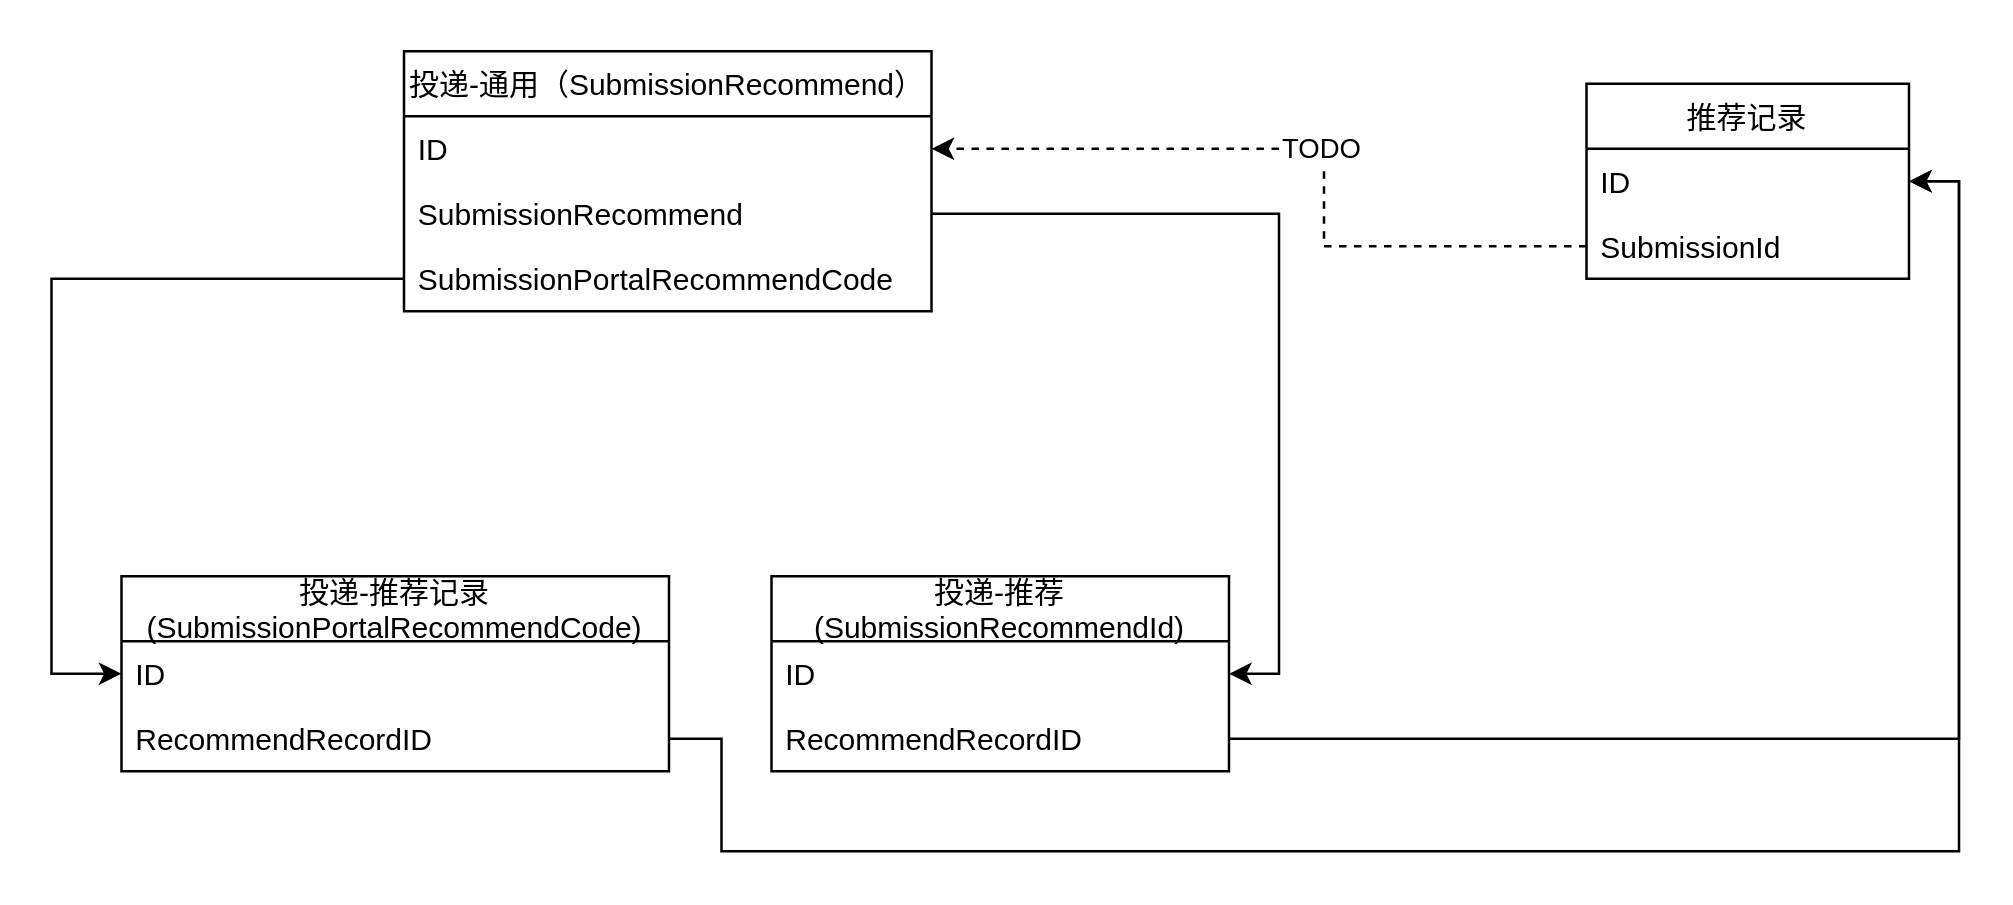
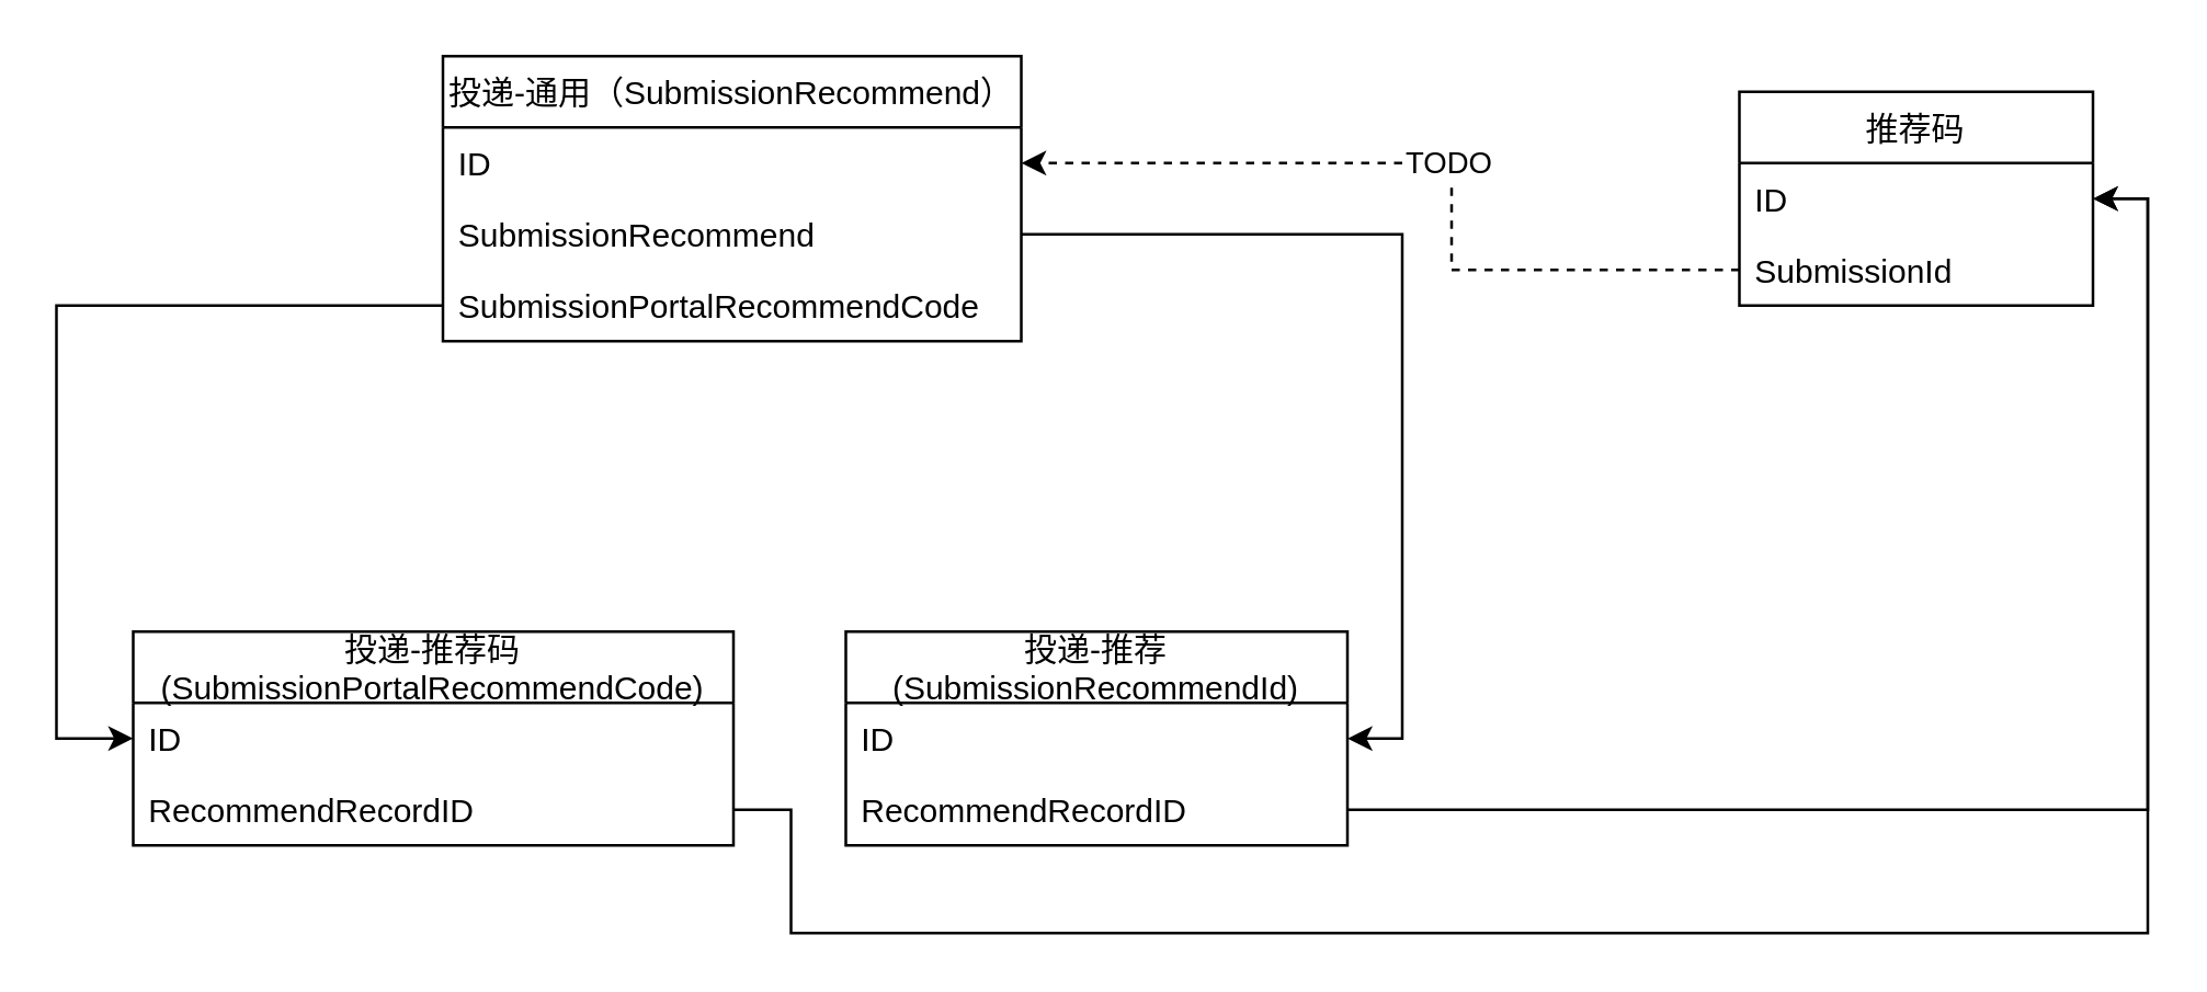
  <mxCell id="0" />
  <mxCell id="1" parent="0" />
  <mxCell id="2" value="投递-通用（SubmissionRecommend）" style="swimlane;fontStyle=0;childLayout=stackLayout;horizontal=1;startSize=26;horizontalStack=0;resizeParent=1;resizeParentMax=0;resizeLast=0;collapsible=1;marginBottom=0;" vertex="1" parent="1"><mxGeometry x="161" y="20" width="211" height="104" as="geometry" /></mxCell>
  <mxCell id="3" value="ID" style="text;strokeColor=none;fillColor=none;align=left;verticalAlign=top;spacingLeft=4;spacingRight=4;overflow=hidden;rotatable=0;points=[[0,0.5],[1,0.5]];portConstraint=eastwest;" vertex="1" parent="2"><mxGeometry y="26" width="211" height="26" as="geometry" /></mxCell>
  <mxCell id="4" value="SubmissionRecommend" style="text;strokeColor=none;fillColor=none;align=left;verticalAlign=top;spacingLeft=4;spacingRight=4;overflow=hidden;rotatable=0;points=[[0,0.5],[1,0.5]];portConstraint=eastwest;" vertex="1" parent="2"><mxGeometry y="52" width="211" height="26" as="geometry" /></mxCell>
  <mxCell id="5" value="SubmissionPortalRecommendCode" style="text;strokeColor=none;fillColor=none;align=left;verticalAlign=top;spacingLeft=4;spacingRight=4;overflow=hidden;rotatable=0;points=[[0,0.5],[1,0.5]];portConstraint=eastwest;" vertex="1" parent="2"><mxGeometry y="78" width="211" height="26" as="geometry" /></mxCell>
- <mxCell id="6" value="投递-推荐记录&#10;(SubmissionPortalRecommendCode)" style="swimlane;fontStyle=0;childLayout=stackLayout;horizontal=1;startSize=26;fillColor=none;horizontalStack=0;resizeParent=1;resizeParentMax=0;resizeLast=0;collapsible=1;marginBottom=0;" vertex="1" parent="1"><mxGeometry x="48" y="230" width="219" height="78" as="geometry" /></mxCell>
+ <mxCell id="6" value="投递-推荐码&#10;(SubmissionPortalRecommendCode)" style="swimlane;fontStyle=0;childLayout=stackLayout;horizontal=1;startSize=26;fillColor=none;horizontalStack=0;resizeParent=1;resizeParentMax=0;resizeLast=0;collapsible=1;marginBottom=0;" vertex="1" parent="1"><mxGeometry x="48" y="230" width="219" height="78" as="geometry" /></mxCell>
  <mxCell id="7" value="ID" style="text;strokeColor=none;fillColor=none;align=left;verticalAlign=top;spacingLeft=4;spacingRight=4;overflow=hidden;rotatable=0;points=[[0,0.5],[1,0.5]];portConstraint=eastwest;" vertex="1" parent="6"><mxGeometry y="26" width="219" height="26" as="geometry" /></mxCell>
  <mxCell id="8" value="RecommendRecordID" style="text;strokeColor=none;fillColor=none;align=left;verticalAlign=top;spacingLeft=4;spacingRight=4;overflow=hidden;rotatable=0;points=[[0,0.5],[1,0.5]];portConstraint=eastwest;" vertex="1" parent="6"><mxGeometry y="52" width="219" height="26" as="geometry" /></mxCell>
  <mxCell id="9" value="投递-推荐&#10;(SubmissionRecommendId)" style="swimlane;fontStyle=0;childLayout=stackLayout;horizontal=1;startSize=26;fillColor=none;horizontalStack=0;resizeParent=1;resizeParentMax=0;resizeLast=0;collapsible=1;marginBottom=0;" vertex="1" parent="1"><mxGeometry x="308" y="230" width="183" height="78" as="geometry" /></mxCell>
  <mxCell id="10" value="ID" style="text;strokeColor=none;fillColor=none;align=left;verticalAlign=top;spacingLeft=4;spacingRight=4;overflow=hidden;rotatable=0;points=[[0,0.5],[1,0.5]];portConstraint=eastwest;" vertex="1" parent="9"><mxGeometry y="26" width="183" height="26" as="geometry" /></mxCell>
  <mxCell id="11" value="RecommendRecordID" style="text;strokeColor=none;fillColor=none;align=left;verticalAlign=top;spacingLeft=4;spacingRight=4;overflow=hidden;rotatable=0;points=[[0,0.5],[1,0.5]];portConstraint=eastwest;" vertex="1" parent="9"><mxGeometry y="52" width="183" height="26" as="geometry" /></mxCell>
- <mxCell id="12" value="推荐记录" style="swimlane;fontStyle=0;childLayout=stackLayout;horizontal=1;startSize=26;fillColor=none;horizontalStack=0;resizeParent=1;resizeParentMax=0;resizeLast=0;collapsible=1;marginBottom=0;" vertex="1" parent="1"><mxGeometry x="634" y="33" width="129" height="78" as="geometry" /></mxCell>
+ <mxCell id="12" value="推荐码" style="swimlane;fontStyle=0;childLayout=stackLayout;horizontal=1;startSize=26;fillColor=none;horizontalStack=0;resizeParent=1;resizeParentMax=0;resizeLast=0;collapsible=1;marginBottom=0;" vertex="1" parent="1"><mxGeometry x="634" y="33" width="129" height="78" as="geometry" /></mxCell>
  <mxCell id="13" value="ID" style="text;strokeColor=none;fillColor=none;align=left;verticalAlign=top;spacingLeft=4;spacingRight=4;overflow=hidden;rotatable=0;points=[[0,0.5],[1,0.5]];portConstraint=eastwest;" vertex="1" parent="12"><mxGeometry y="26" width="129" height="26" as="geometry" /></mxCell>
  <mxCell id="14" value="SubmissionId" style="text;strokeColor=none;fillColor=none;align=left;verticalAlign=top;spacingLeft=4;spacingRight=4;overflow=hidden;rotatable=0;points=[[0,0.5],[1,0.5]];portConstraint=eastwest;" vertex="1" parent="12"><mxGeometry y="52" width="129" height="26" as="geometry" /></mxCell>
  <mxCell id="15" style="edgeStyle=orthogonalEdgeStyle;rounded=0;orthogonalLoop=1;jettySize=auto;html=1;exitX=0;exitY=0.5;exitDx=0;exitDy=0;entryX=0;entryY=0.5;entryDx=0;entryDy=0;" edge="1" parent="1" source="5" target="7"><mxGeometry relative="1" as="geometry"><Array as="points"><mxPoint x="20" y="111" /><mxPoint x="20" y="269" /></Array></mxGeometry></mxCell>
  <mxCell id="16" style="edgeStyle=orthogonalEdgeStyle;rounded=0;orthogonalLoop=1;jettySize=auto;html=1;exitX=1;exitY=0.5;exitDx=0;exitDy=0;entryX=1;entryY=0.5;entryDx=0;entryDy=0;" edge="1" parent="1" source="4" target="10"><mxGeometry relative="1" as="geometry" /></mxCell>
  <mxCell id="17" value="TODO" style="edgeStyle=orthogonalEdgeStyle;rounded=0;orthogonalLoop=1;jettySize=auto;html=1;exitX=0;exitY=0.5;exitDx=0;exitDy=0;dashed=1;" edge="1" parent="1" source="14" target="3"><mxGeometry x="-0.037" relative="1" as="geometry"><Array as="points"><mxPoint x="529" y="98" /><mxPoint x="529" y="59" /></Array><mxPoint as="offset" /></mxGeometry></mxCell>
  <mxCell id="18" style="edgeStyle=orthogonalEdgeStyle;rounded=0;orthogonalLoop=1;jettySize=auto;html=1;exitX=1;exitY=0.5;exitDx=0;exitDy=0;entryX=1;entryY=0.5;entryDx=0;entryDy=0;" edge="1" parent="1" source="11" target="13"><mxGeometry relative="1" as="geometry" /></mxCell>
  <mxCell id="19" style="edgeStyle=orthogonalEdgeStyle;rounded=0;orthogonalLoop=1;jettySize=auto;html=1;exitX=1;exitY=0.5;exitDx=0;exitDy=0;entryX=1;entryY=0.5;entryDx=0;entryDy=0;" edge="1" parent="1" source="8" target="13"><mxGeometry relative="1" as="geometry"><Array as="points"><mxPoint x="288" y="295" /><mxPoint x="288" y="340" /><mxPoint x="783" y="340" /><mxPoint x="783" y="72" /></Array></mxGeometry></mxCell>
